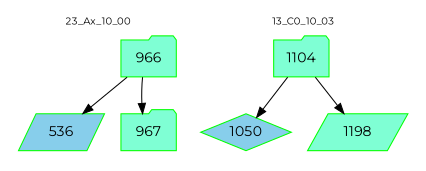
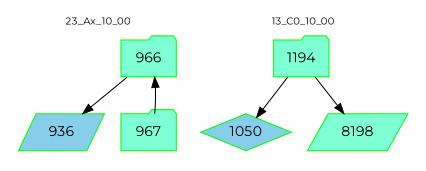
  digraph {
    fontname=Montserrat
    node [color=green fillcolor=aquamarine fontname=Montserrat shape=folder style=filled]
    edge [color=black fontname=Montserrat]
    n1 [label=966]
-   n2 [fillcolor=skyblue label=536 shape=parallelogram]
+   n2 [fillcolor=skyblue label=936 shape=parallelogram]
    n3 [label=967]
-   n4 [label=1104]
+   n4 [label=1194]
    n5 [fillcolor=skyblue label=1050 shape=diamond]
-   n6 [label=1198 shape=parallelogram]
+   n6 [label=8198 shape=parallelogram]
    subgraph cluster_1 {
      color=white
      fontsize=10
      label="23_Ax_10_00"
      n1
      n2
      n3
    }
    subgraph cluster_2 {
      color=white
      fontsize=10
-     label="13_C0_10_03"
+     label="13_C0_10_00"
      n4
      n5
      n6
    }
    n1 -> n2
-   n1 -> n3
+   n3 -> n1
    n4 -> n5
    n4 -> n6
  }
